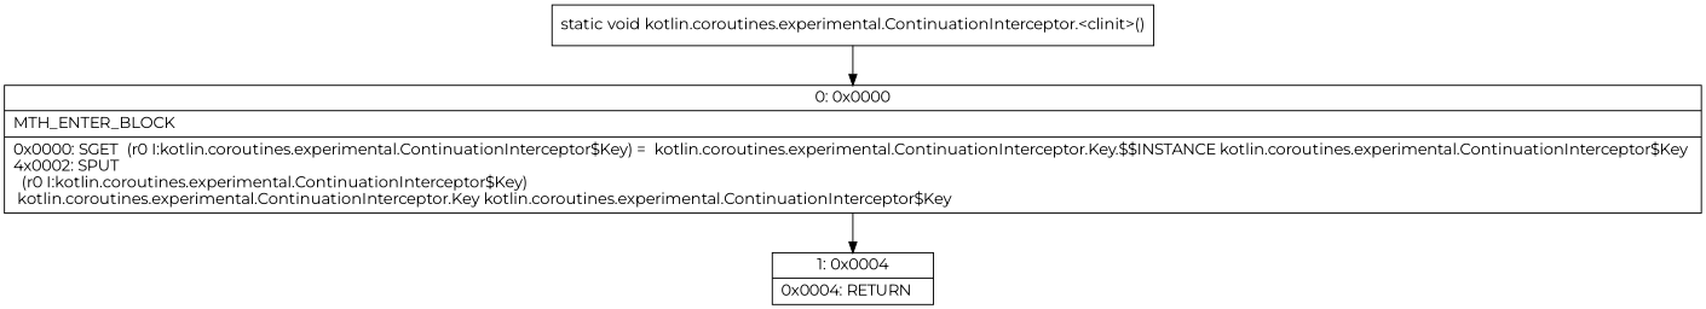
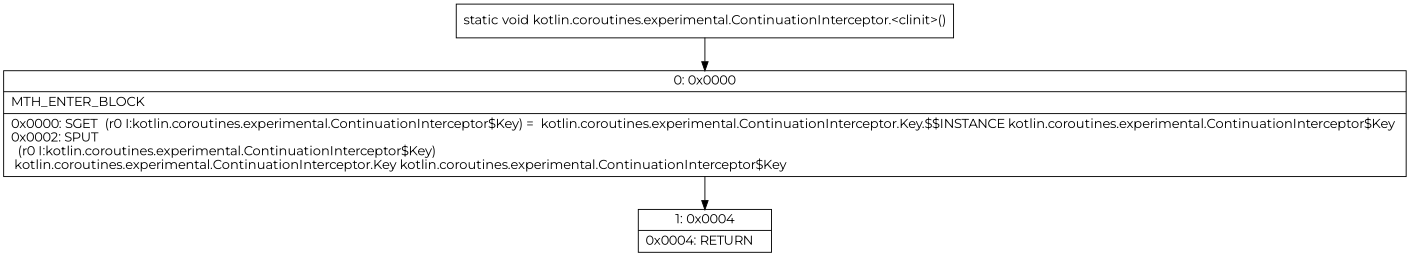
  digraph {
    fontname=Montserrat
    node [shape=record fontname=Montserrat]
    edge [fontname=Montserrat]
-   n1 [label="{0\:\ 0x0000|MTH_ENTER_BLOCK\l|0x0000: SGET  (r0 I:kotlin.coroutines.experimental.ContinuationInterceptor$Key) =  kotlin.coroutines.experimental.ContinuationInterceptor.Key.$$INSTANCE kotlin.coroutines.experimental.ContinuationInterceptor$Key \l4x0002: SPUT  \l  (r0 I:kotlin.coroutines.experimental.ContinuationInterceptor$Key)\l kotlin.coroutines.experimental.ContinuationInterceptor.Key kotlin.coroutines.experimental.ContinuationInterceptor$Key \l}"]
+   n1 [label="{0\:\ 0x0000|MTH_ENTER_BLOCK\l|0x0000: SGET  (r0 I:kotlin.coroutines.experimental.ContinuationInterceptor$Key) =  kotlin.coroutines.experimental.ContinuationInterceptor.Key.$$INSTANCE kotlin.coroutines.experimental.ContinuationInterceptor$Key \l0x0002: SPUT  \l  (r0 I:kotlin.coroutines.experimental.ContinuationInterceptor$Key)\l kotlin.coroutines.experimental.ContinuationInterceptor.Key kotlin.coroutines.experimental.ContinuationInterceptor$Key \l}"]
    n2 [label="{1\:\ 0x0004|0x0004: RETURN   \l}"]
    n3 [label="{static void kotlin.coroutines.experimental.ContinuationInterceptor.\<clinit\>() }"]
    n1 -> n2
    n3 -> n1
  }
